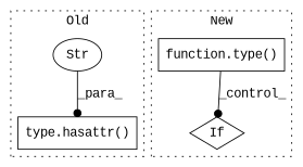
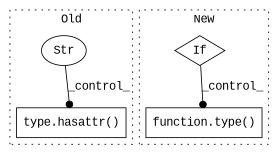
  digraph {
    fontname="Liberation Mono"
    node [a=75 fontname="Liberation Mono" shape=box]
    edge [arrowhead=dot fontname="Liberation Mono"]
    n1 [l="8,1" label="type.hasattr()" s="8361,8398"]
    n2 [a=66 l=15 label=Str s=8383 shape=ellipse]
    n3 [l="5,1" label="function.type()" s="11704,11712"]
    n4 [a=96 l=0 label=If s=11160 shape=diamond]
    subgraph cluster_1 {
      label=Old
      style=dotted
      n1
      n2
    }
    subgraph cluster_2 {
      label=New
      style=dotted
      n3
      n4
    }
-   n2 -> n1 [label=_para_]
-   n3 -> n4 [label=_control_]
+   n2 -> n1 [label=_control_]
+   n4 -> n3 [label=_control_]
  }
